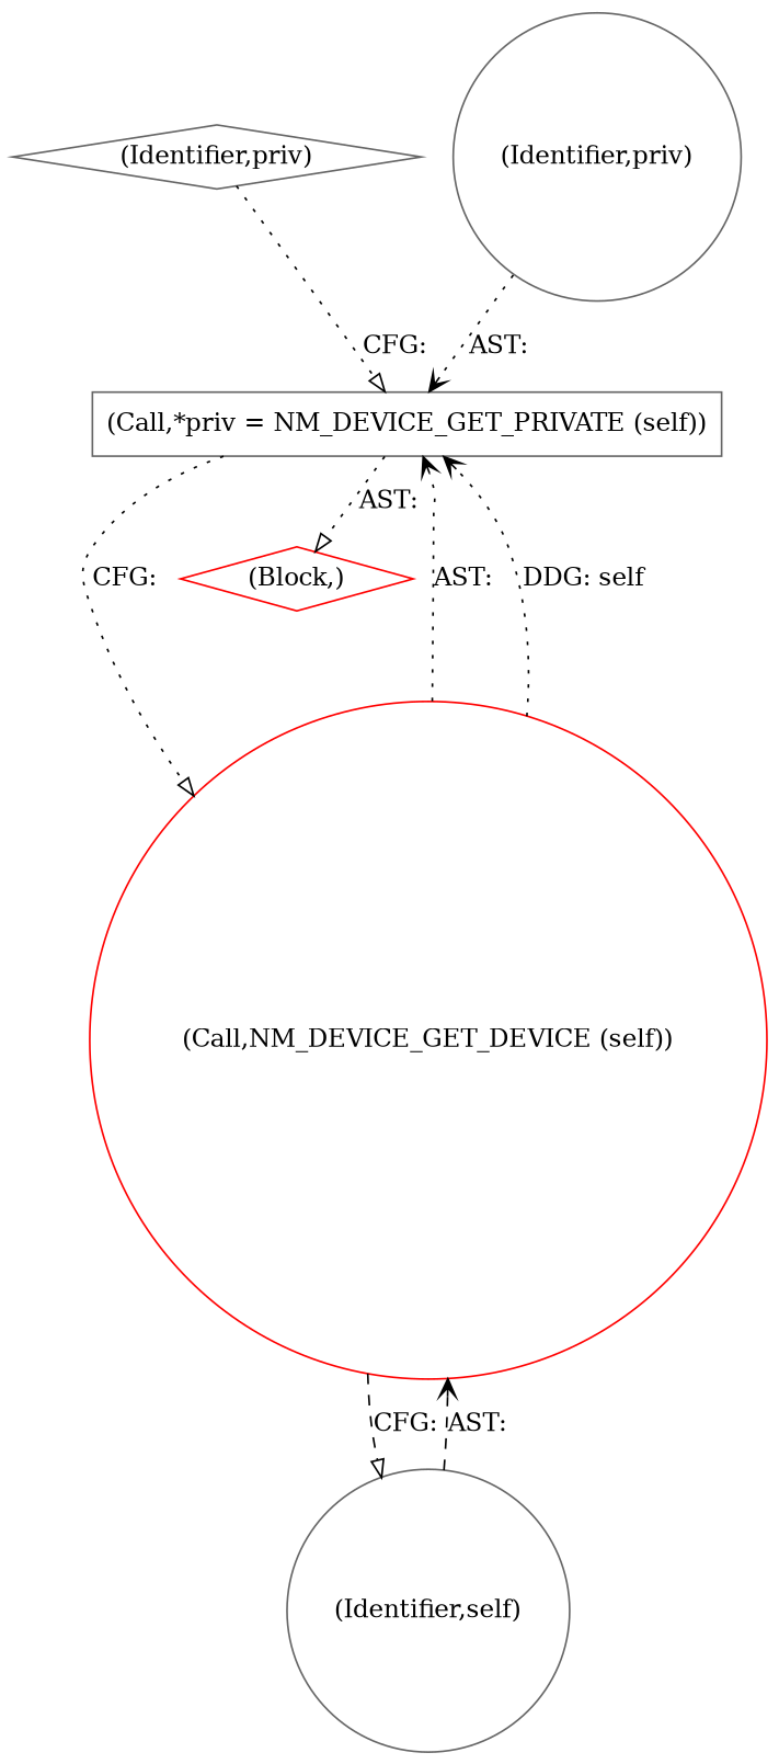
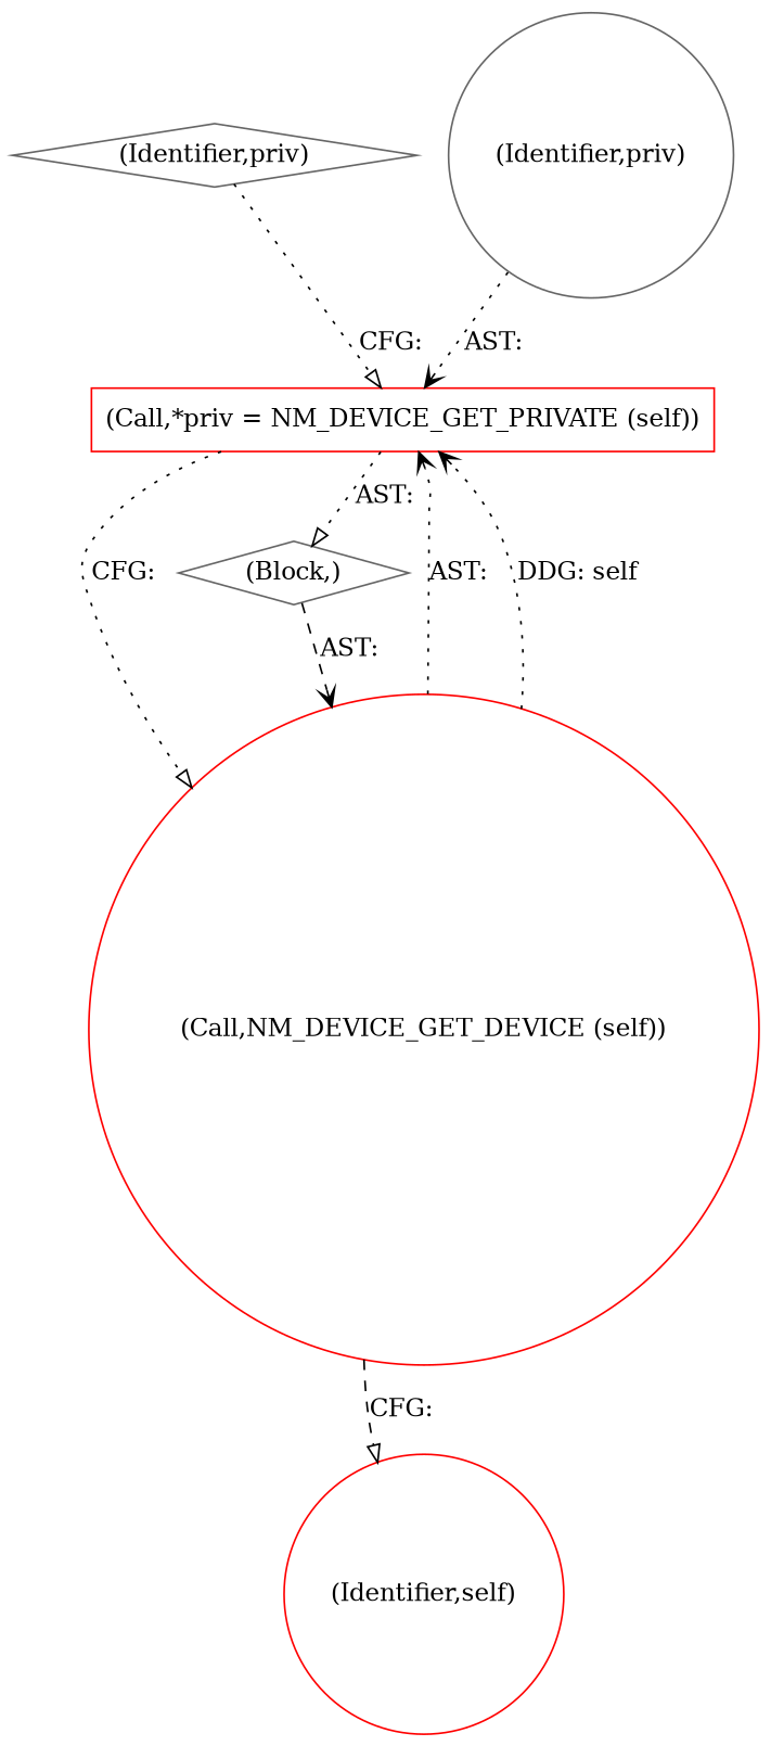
  digraph {
    node [color=gray40 shape=circle]
    edge [arrowhead=onormal style=dotted]
-   n1 [label="(Call,*priv = NM_DEVICE_GET_PRIVATE (self))" shape=box]
+   n1 [color=red label="(Call,*priv = NM_DEVICE_GET_PRIVATE (self))" shape=box]
    n2 [color=red label="(Call,NM_DEVICE_GET_DEVICE (self))"]
-   n3 [color=red label="(Block,)" shape=diamond]
-   n4 [label="(Identifier,self)"]
+   n3 [label="(Block,)" shape=diamond]
+   n4 [color=red label="(Identifier,self)"]
    n5 [label="(Identifier,priv)" shape=diamond]
    n6 [label="(Identifier,priv)"]
    n1 -> n2 [label="CFG: "]
    n1 -> n3 [label="AST: "]
    n2 -> n1 [arrowhead=vee label="AST: "]
    n2 -> n1 [arrowhead=vee label="DDG: self"]
    n2 -> n4 [label="CFG: " style=dashed]
-   n4 -> n2 [arrowhead=vee label="AST: " style=dashed]
+   n3 -> n2 [arrowhead=vee label="AST: " style=dashed]
    n5 -> n1 [label="CFG: "]
    n6 -> n1 [arrowhead=vee label="AST: "]
  }
